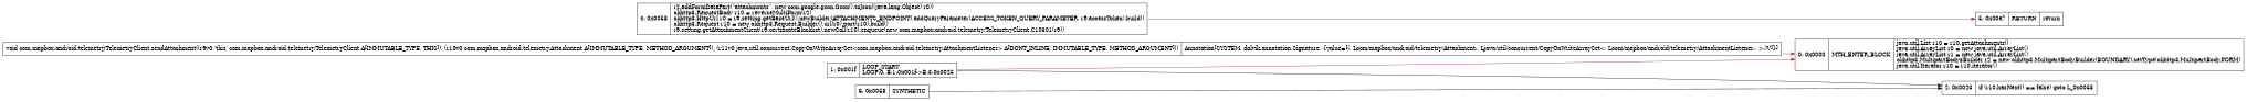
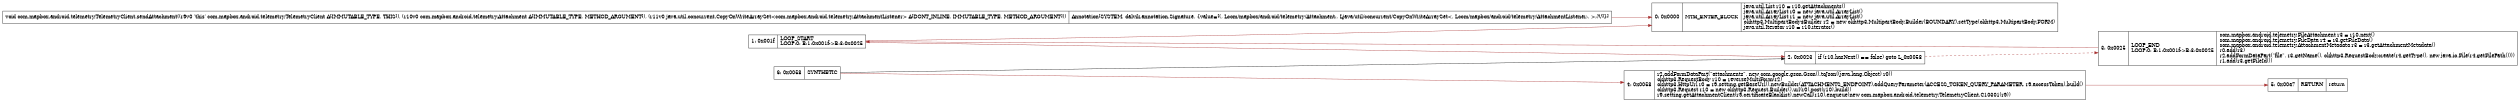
  digraph {
    rankdir=LR
    node [shape=record]
    edge [color=brown]
    n1 [label="{0\:\ 0x0000|MTH_ENTER_BLOCK\l|java.util.List r10 = r10.getAttachments()\ljava.util.ArrayList r0 = new java.util.ArrayList()\ljava.util.ArrayList r1 = new java.util.ArrayList()\lokhttp3.MultipartBody$Builder r2 = new okhttp3.MultipartBody.Builder(BOUNDARY).setType(okhttp3.MultipartBody.FORM)\ljava.util.Iterator r10 = r10.iterator()\l}"]
    n2 [label="{1\:\ 0x001f|LOOP_START\lLOOP:0: B:1:0x001f\-\>B:3:0x0025\l}"]
    n3 [label="{2\:\ 0x0023|if (r10.hasNext() == false) goto L_0x0058\l}"]
+   n4 [label="{3\:\ 0x0025|LOOP_END\lLOOP:0: B:1:0x001f\-\>B:3:0x0025\l|com.mapbox.android.telemetry.FileAttachment r3 = r10.next()\lcom.mapbox.android.telemetry.FileData r4 = r3.getFileData()\lcom.mapbox.android.telemetry.AttachmentMetadata r3 = r3.getAttachmentMetadata()\lr0.add(r3)\lr2.addFormDataPart(\"file\", r3.getName(), okhttp3.RequestBody.create(r4.getType(), new java.io.File(r4.getFilePath())))\lr1.add(r3.getFileId())\l}"]
    n5 [label="{6\:\ 0x0058|SYNTHETIC\l}"]
    n6 [label="{4\:\ 0x0058|r2.addFormDataPart(\"attachments\", new com.google.gson.Gson().toJson((java.lang.Object) r0))\lokhttp3.RequestBody r10 = reverseMultiForm(r2)\lokhttp3.HttpUrl r0 = r9.setting.getBaseUrl().newBuilder(ATTACHMENTS_ENDPOINT).addQueryParameter(ACCESS_TOKEN_QUERY_PARAMETER, r9.accessToken).build()\lokhttp3.Request r10 = new okhttp3.Request.Builder().url(r0).post(r10).build()\lr9.setting.getAttachmentClient(r9.certificateBlacklist).newCall(r10).enqueue(new com.mapbox.android.telemetry.TelemetryClient.C10301(r9))\l}"]
    n7 [label="{5\:\ 0x00a7|RETURN\l|return\l}"]
    n8 [label="{void com.mapbox.android.telemetry.TelemetryClient.sendAttachment((r9v0 'this' com.mapbox.android.telemetry.TelemetryClient A[IMMUTABLE_TYPE, THIS]), (r10v0 com.mapbox.android.telemetry.Attachment A[IMMUTABLE_TYPE, METHOD_ARGUMENT]), (r11v0 java.util.concurrent.CopyOnWriteArraySet\<com.mapbox.android.telemetry.AttachmentListener\> A[DONT_INLINE, IMMUTABLE_TYPE, METHOD_ARGUMENT]))  | Annotation[SYSTEM, dalvik.annotation.Signature, \{value=[(, Lcom\/mapbox\/android\/telemetry\/Attachment;, Ljava\/util\/concurrent\/CopyOnWriteArraySet\<, Lcom\/mapbox\/android\/telemetry\/AttachmentListener;, \>;)V]\}]\l}"]
    n2 -> n1
-   n2 -> n3 [color=black]
+   n2 -> n3
+   n3 -> n4 [style=dashed]
+   n4 -> n2
    n5 -> n3 [color=black]
+   n5 -> n6
    n6 -> n7
    n8 -> n1
  }
